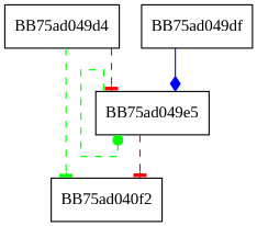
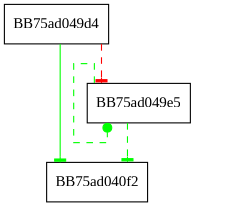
  digraph {
    fontname="Liberation Serif"
    splines=ortho
    node [fontname="Liberation Serif" shape=box]
    edge [arrowhead=tee color=green fontname="Liberation Serif" style=dashed]
    n1 [label=BB75ad040f2]
    BB75ad049d4
    BB75ad049e5
-   BB75ad049df
-   BB75ad049d4 -> n1
+   BB75ad049d4 -> n1 [style=solid]
    BB75ad049d4 -> BB75ad049e5 [color=red]
-   BB75ad049e5 -> n1 [color=red]
+   BB75ad049e5 -> n1
    BB75ad049e5 -> BB75ad049e5 [arrowhead=dot]
-   BB75ad049df -> BB75ad049e5 [arrowhead=diamond color=blue style=solid]
  }
